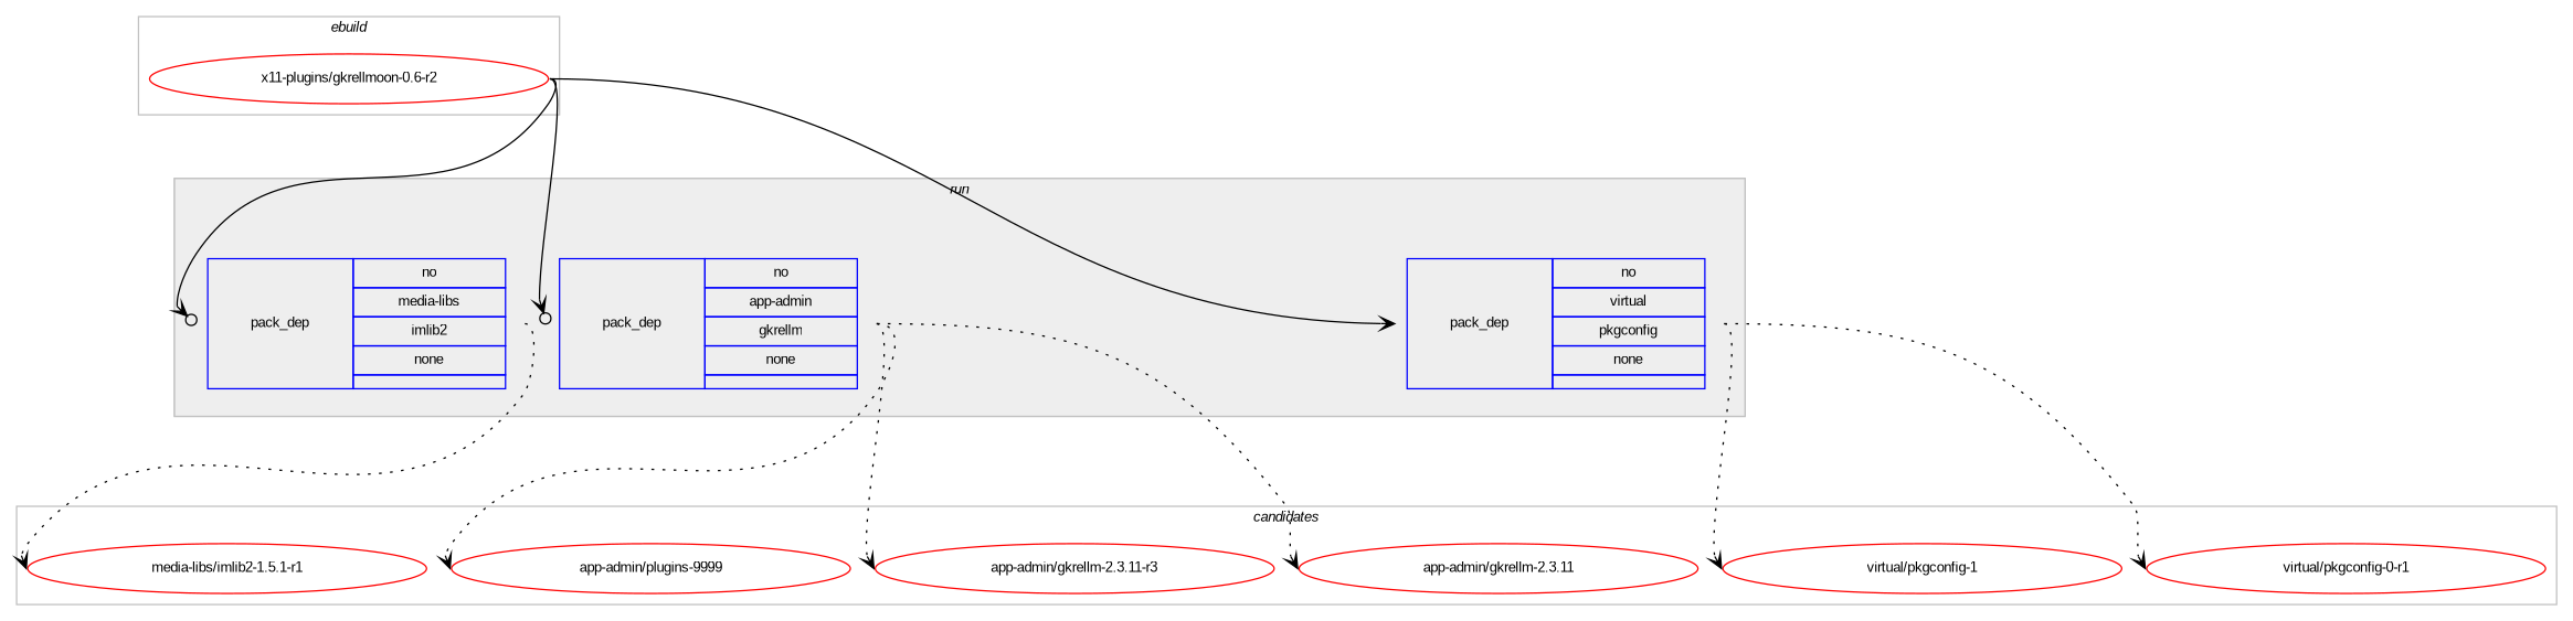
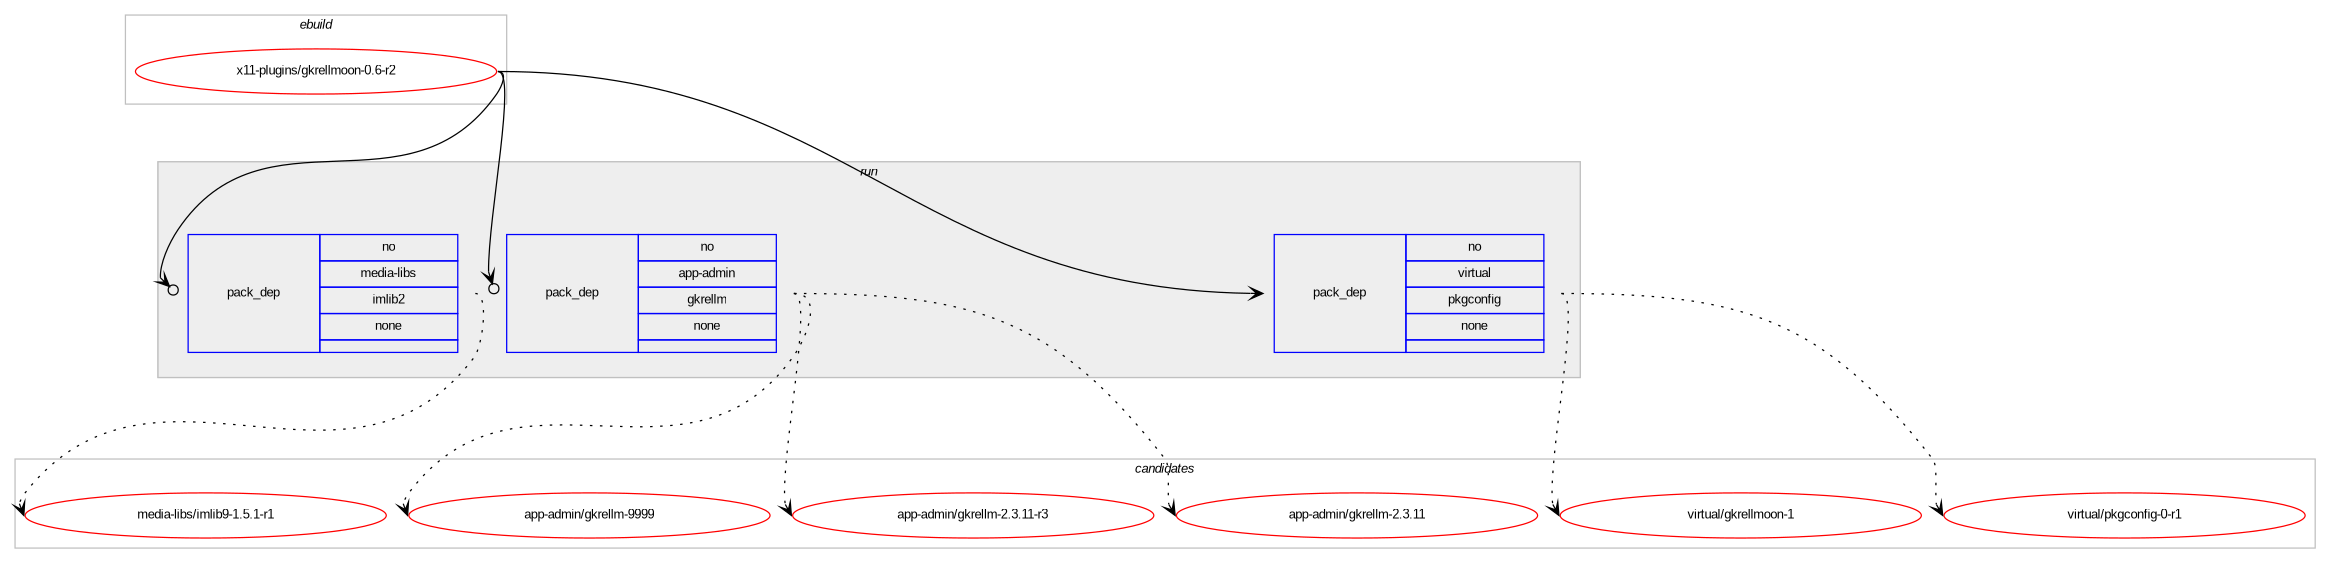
  digraph {
    compound=true
    concentrate=true
    fontname="Liberation Sans"
    fontsize=10
    newrank=true
    rankdir=TB
    ranksep=1.5
    node [color=red fontname="Liberation Sans" fontsize=10]
    edge [arrowhead=vee fontname="Liberation Sans" headport=w style=dotted tailport=e weight=100]
    n1 [label="x11-plugins/gkrellmoon-0.6-r2" width=4]
    n2 [color=blue label=<<TABLE BORDER="0" CELLBORDER="1" CELLSPACING="0" CELLPADDING="4" WIDTH="220"><TR><TD ROWSPAN="6" CELLPADDING="30">pack_dep</TD></TR><TR><TD WIDTH="110">no</TD></TR><TR><TD>virtual</TD></TR><TR><TD>pkgconfig</TD></TR><TR><TD>none</TD></TR><TR><TD></TD></TR></TABLE>> shape=none]
    n3 [color=blue label=<<TABLE BORDER="0" CELLBORDER="1" CELLSPACING="0" CELLPADDING="4" WIDTH="220"><TR><TD ROWSPAN="6" CELLPADDING="30">pack_dep</TD></TR><TR><TD WIDTH="110">no</TD></TR><TR><TD>app-admin</TD></TR><TR><TD>gkrellm</TD></TR><TR><TD>none</TD></TR><TR><TD></TD></TR></TABLE>> shape=none]
    n4 [color=blue label=<<TABLE BORDER="0" CELLBORDER="1" CELLSPACING="0" CELLPADDING="4" WIDTH="220"><TR><TD ROWSPAN="6" CELLPADDING="30">pack_dep</TD></TR><TR><TD WIDTH="110">no</TD></TR><TR><TD>media-libs</TD></TR><TR><TD>imlib2</TD></TR><TR><TD>none</TD></TR><TR><TD></TD></TR></TABLE>> shape=none]
    n5 [label="virtual/pkgconfig-0-r1" width=4]
-   n6 [label="virtual/pkgconfig-1" width=4]
+   n6 [label="virtual/gkrellmoon-1" width=4]
    n7 [label="app-admin/gkrellm-2.3.11" width=4]
    n8 [label="app-admin/gkrellm-2.3.11-r3" width=4]
-   n9 [label="app-admin/plugins-9999" width=4]
-   n10 [label="media-libs/imlib2-1.5.1-r1" width=4]
+   n9 [label="app-admin/gkrellm-9999" width=4]
+   n10 [label="media-libs/imlib9-1.5.1-r1" width=4]
    subgraph cluster_1 {
      color=gray
      label=<<i>ebuild</i>>
      rank=same
      n1
    }
    subgraph cluster_2 {
      color=gray
      label=<<i>dependencies</i>>
      subgraph cluster_3 {
        color=gray
        fillcolor="#eeeeee"
        label=<<i>compile</i>>
        style=filled
        subgraph sub_4 {
          color=gray
          fillcolor="#eeeeee"
          label=<<i>compile</i>>
          style=filled
          n2
        }
      }
      subgraph cluster_5 {
        color=gray
        fillcolor="#eeeeee"
        label=<<i>compile and run</i>>
        style=filled
        subgraph sub_6 {
          color=gray
          fillcolor="#eeeeee"
          label=<<i>compile and run</i>>
          style=filled
          n3
        }
        subgraph sub_7 {
          color=gray
          fillcolor="#eeeeee"
          label=<<i>compile and run</i>>
          style=filled
          n4
        }
      }
      subgraph cluster_8 {
        color=gray
        fillcolor="#eeeeee"
        label=<<i>run</i>>
        style=filled
      }
    }
    subgraph cluster_9 {
      color=gray
      label=<<i>candidates</i>>
      rank=same
      subgraph sub_10 {
        color=black
        label=<<i>candidates</i>>
        nodesep=1
        rank=same
        n5
        n6
      }
      subgraph sub_11 {
        color=black
        label=<<i>candidates</i>>
        nodesep=1
        rank=same
        n7
        n8
        n9
      }
      subgraph sub_12 {
        color=black
        label=<<i>candidates</i>>
        nodesep=1
        rank=same
        n10
      }
    }
    n1 -> n2 [style=solid weight=20]
    n1 -> n3 [arrowhead=odotvee style=solid weight=20]
    n1 -> n4 [arrowhead=odotvee style=solid weight=20]
    n2 -> n5
    n2 -> n6
    n3 -> n7
    n3 -> n8
    n3 -> n9
    n4 -> n10
  }
